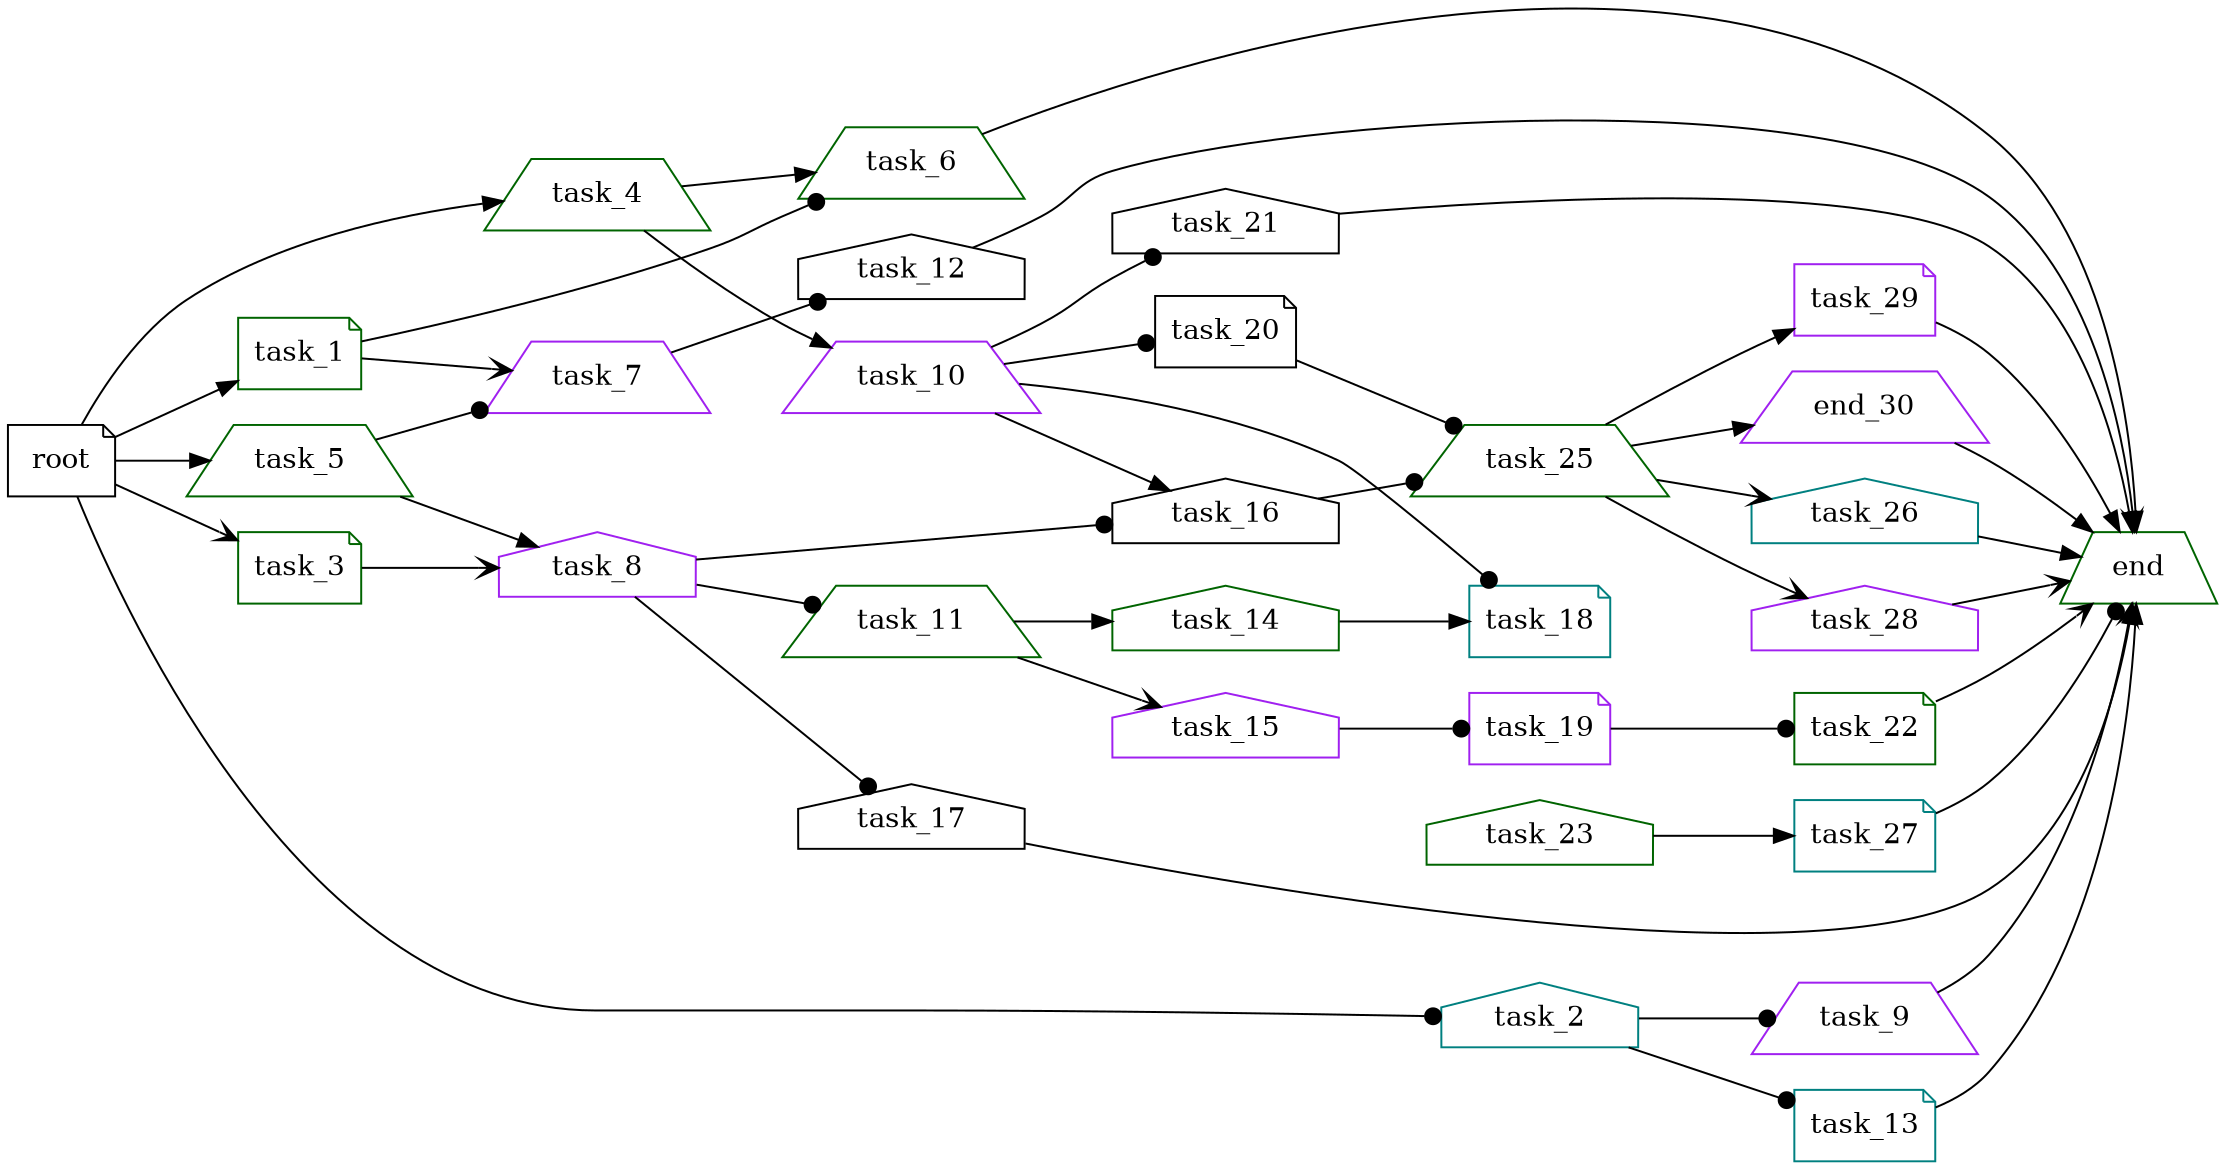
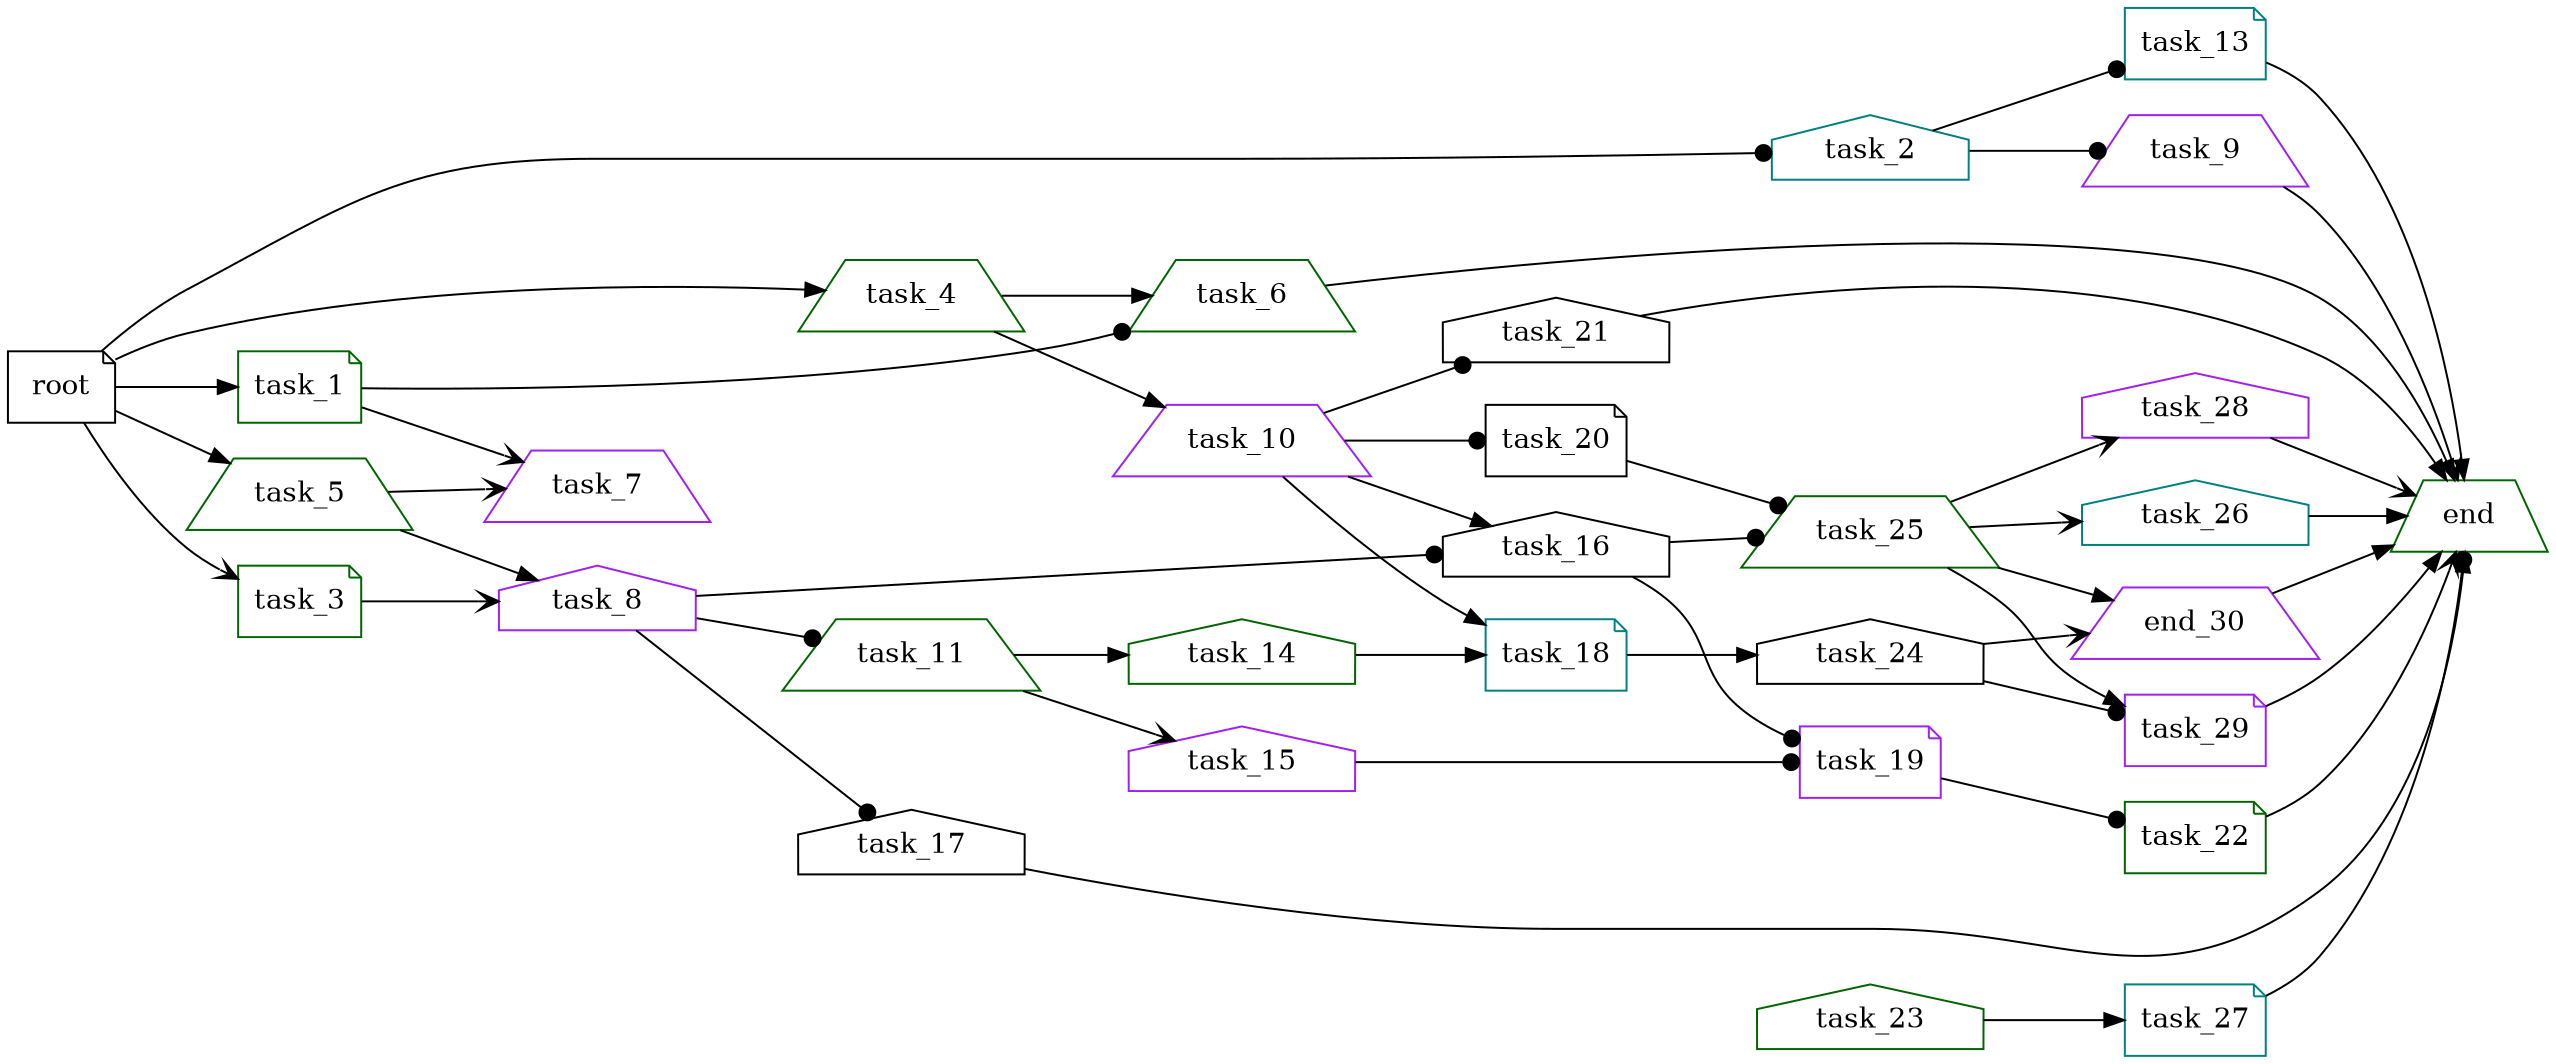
  digraph {
    rankdir=LR
    node [color=darkgreen shape=house]
    edge [arrowhead=normal]
    root [color=black shape=note]
    task_1 [shape=note]
    task_2 [color=teal]
    task_3 [shape=note]
    task_4 [shape=trapezium]
    task_5 [shape=trapezium]
    task_6 [shape=trapezium]
    task_7 [color=purple shape=trapezium]
    task_9 [color=purple shape=trapezium]
    task_13 [color=teal shape=note]
    task_8 [color=purple]
    task_10 [color=purple shape=trapezium]
    end [shape=trapezium]
-   task_12 [color=black]
    task_11 [shape=trapezium]
    task_16 [color=black]
    task_17 [color=black]
    task_18 [color=teal shape=note]
    task_20 [color=black shape=note]
    task_21 [color=black]
    task_14
    task_15 [color=purple]
    task_19 [color=purple shape=note]
    task_25 [shape=trapezium]
+   task_24 [color=black]
    task_22 [shape=note]
    task_27 [color=teal shape=note]
    task_23
    task_29 [color=purple shape=note]
    n30 [color=purple label=end_30 shape=trapezium]
    task_26 [color=teal]
    task_28 [color=purple]
    root -> task_1
    root -> task_2 [arrowhead=dot]
    root -> task_3 [arrowhead=vee]
    root -> task_4
    root -> task_5
    task_1 -> task_6 [arrowhead=dot]
    task_1 -> task_7 [arrowhead=vee]
    task_2 -> task_9 [arrowhead=dot]
    task_2 -> task_13 [arrowhead=dot]
    task_3 -> task_8 [arrowhead=vee]
    task_4 -> task_6
    task_4 -> task_10
-   task_5 -> task_7 [arrowhead=dot]
+   task_5 -> task_7 [arrowhead=vee]
    task_5 -> task_8
    task_6 -> end
-   task_7 -> task_12 [arrowhead=dot]
    task_9 -> end [arrowhead=vee]
    task_13 -> end
    task_8 -> task_11 [arrowhead=dot]
    task_8 -> task_16 [arrowhead=dot]
    task_8 -> task_17 [arrowhead=dot]
    task_10 -> task_16
-   task_10 -> task_18 [arrowhead=dot]
+   task_10 -> task_18
    task_10 -> task_20 [arrowhead=dot]
    task_10 -> task_21 [arrowhead=dot]
-   task_12 -> end [arrowhead=vee]
    task_11 -> task_14
    task_11 -> task_15 [arrowhead=vee]
+   task_16 -> task_19 [arrowhead=dot]
    task_16 -> task_25 [arrowhead=dot]
    task_17 -> end
+   task_18 -> task_24
    task_20 -> task_25 [arrowhead=dot]
    task_21 -> end
    task_14 -> task_18
    task_15 -> task_19 [arrowhead=dot]
    task_19 -> task_22 [arrowhead=dot]
    task_25 -> task_29
    task_25 -> n30
    task_25 -> task_26 [arrowhead=vee]
    task_25 -> task_28 [arrowhead=vee]
+   task_24 -> task_29 [arrowhead=dot]
+   task_24 -> n30 [arrowhead=vee]
    task_22 -> end [arrowhead=vee]
    task_27 -> end [arrowhead=dot]
    task_23 -> task_27
    task_29 -> end
    n30 -> end
    task_26 -> end
    task_28 -> end [arrowhead=vee]
  }
